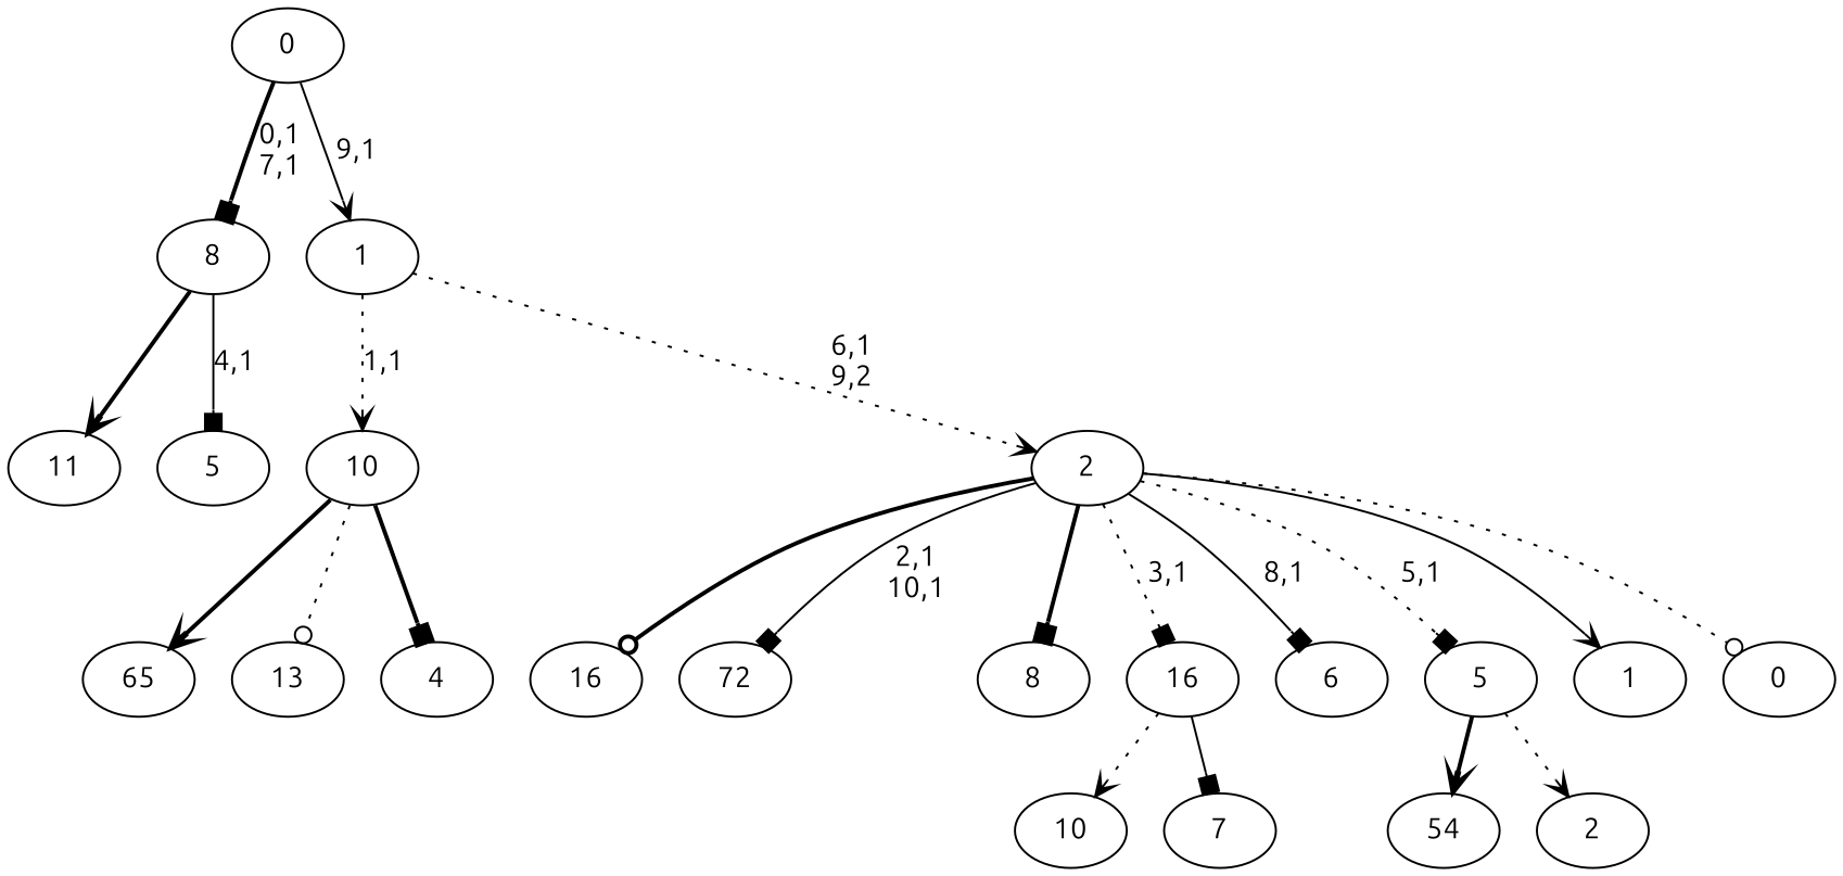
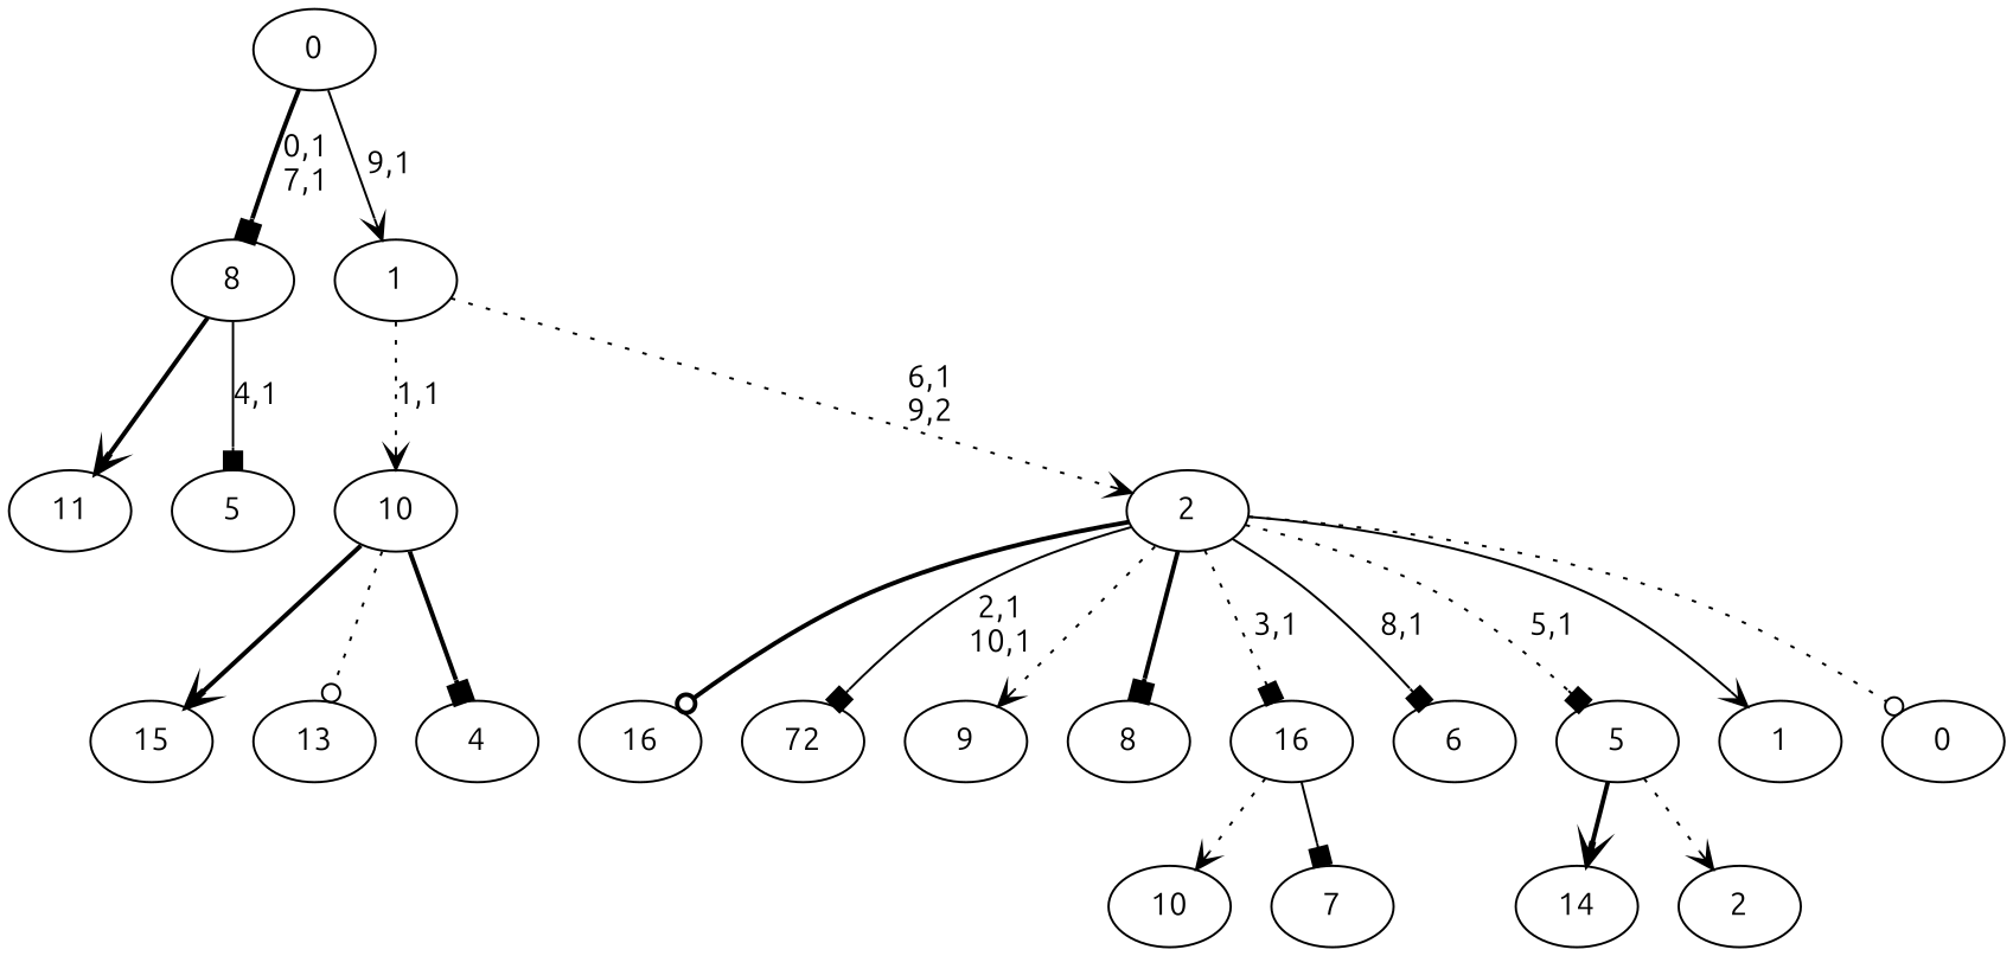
  digraph {
    fontname=Ubuntu
    node [fontname=Ubuntu]
    edge [arrowhead=vee fontname=Ubuntu style=dotted]
    n1 [label=16]
-   n2 [label=65]
-   n3 [label=54]
+   n2 [label=15]
+   n3 [label=14]
    n4 [label=13]
    n5 [label=72]
    n6 [label=11]
    n7 [label=10]
+   n8 [label=9]
    n9 [label=8]
    n10 [label=7]
    16
    n12 [label=6]
    n13 [label=5]
    n14 [label=4]
    10
    8
    n17 [label=2]
    5
    n19 [label=1]
    n20 [label=0]
    2
    1
    0
    16 -> n7
    16 -> n10 [arrowhead=box style=solid]
    10 -> n2 [style=bold]
    10 -> n4 [arrowhead=odot]
    10 -> n14 [arrowhead=box style=bold]
    8 -> n6 [style=bold]
    8 -> n13 [arrowhead=box label="4,1" style=solid]
    5 -> n3 [style=bold]
    5 -> n17
    2 -> n1 [arrowhead=odot style=bold]
    2 -> n5 [arrowhead=box label="2,1\n10,1" style=solid]
+   2 -> n8
    2 -> n9 [arrowhead=box style=bold]
    2 -> 16 [arrowhead=box label="3,1"]
    2 -> n12 [arrowhead=box label="8,1" style=solid]
    2 -> 5 [arrowhead=box label="5,1"]
    2 -> n19 [style=solid]
    2 -> n20 [arrowhead=odot]
    1 -> 10 [label="1,1"]
    1 -> 2 [label="6,1\n9,2"]
    0 -> 8 [arrowhead=box label="0,1\n7,1" style=bold]
    0 -> 1 [label="9,1" style=solid]
  }
